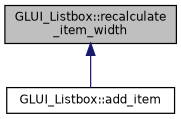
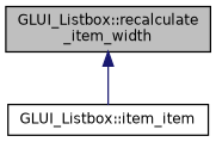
  digraph {
    rankdir=TB
    fontname="DejaVu Sans"
    node [color=black fontname="DejaVu Sans" fontsize=10 shape=record style=filled]
    n1 [fillcolor=grey75 fontcolor=black height=0.2 label="GLUI_Listbox::recalculate\l_item_width" width=0.4]
-   n2 [fillcolor=white height=0.2 label="GLUI_Listbox::add_item" width=0.4]
+   n2 [fillcolor=white height=0.2 label="GLUI_Listbox::item_item" width=0.4]
    n1 -> n2 [color=midnightblue dir=back fontname="DejaVu Sans" fontsize=10 labelfontname=Helvetica labelfontsize=10 style=solid]
  }
